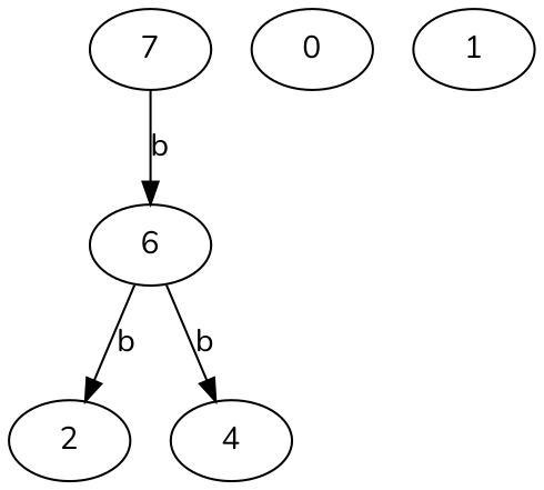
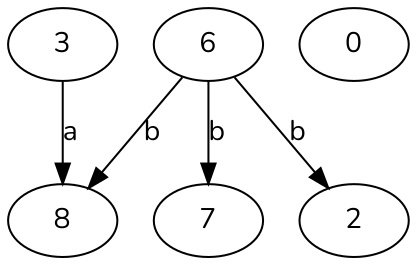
  strict digraph {
    fontname=Nunito
    node [fontname=Nunito]
    edge [fontname=Nunito]
    6
    2
-   4
+   4 [label=8]
    7
+   3
    0
-   1
    6 -> 2 [label=b]
    6 -> 4 [label=b]
-   7 -> 6 [label=b]
+   6 -> 7 [label=b]
+   3 -> 4 [label=a]
  }
